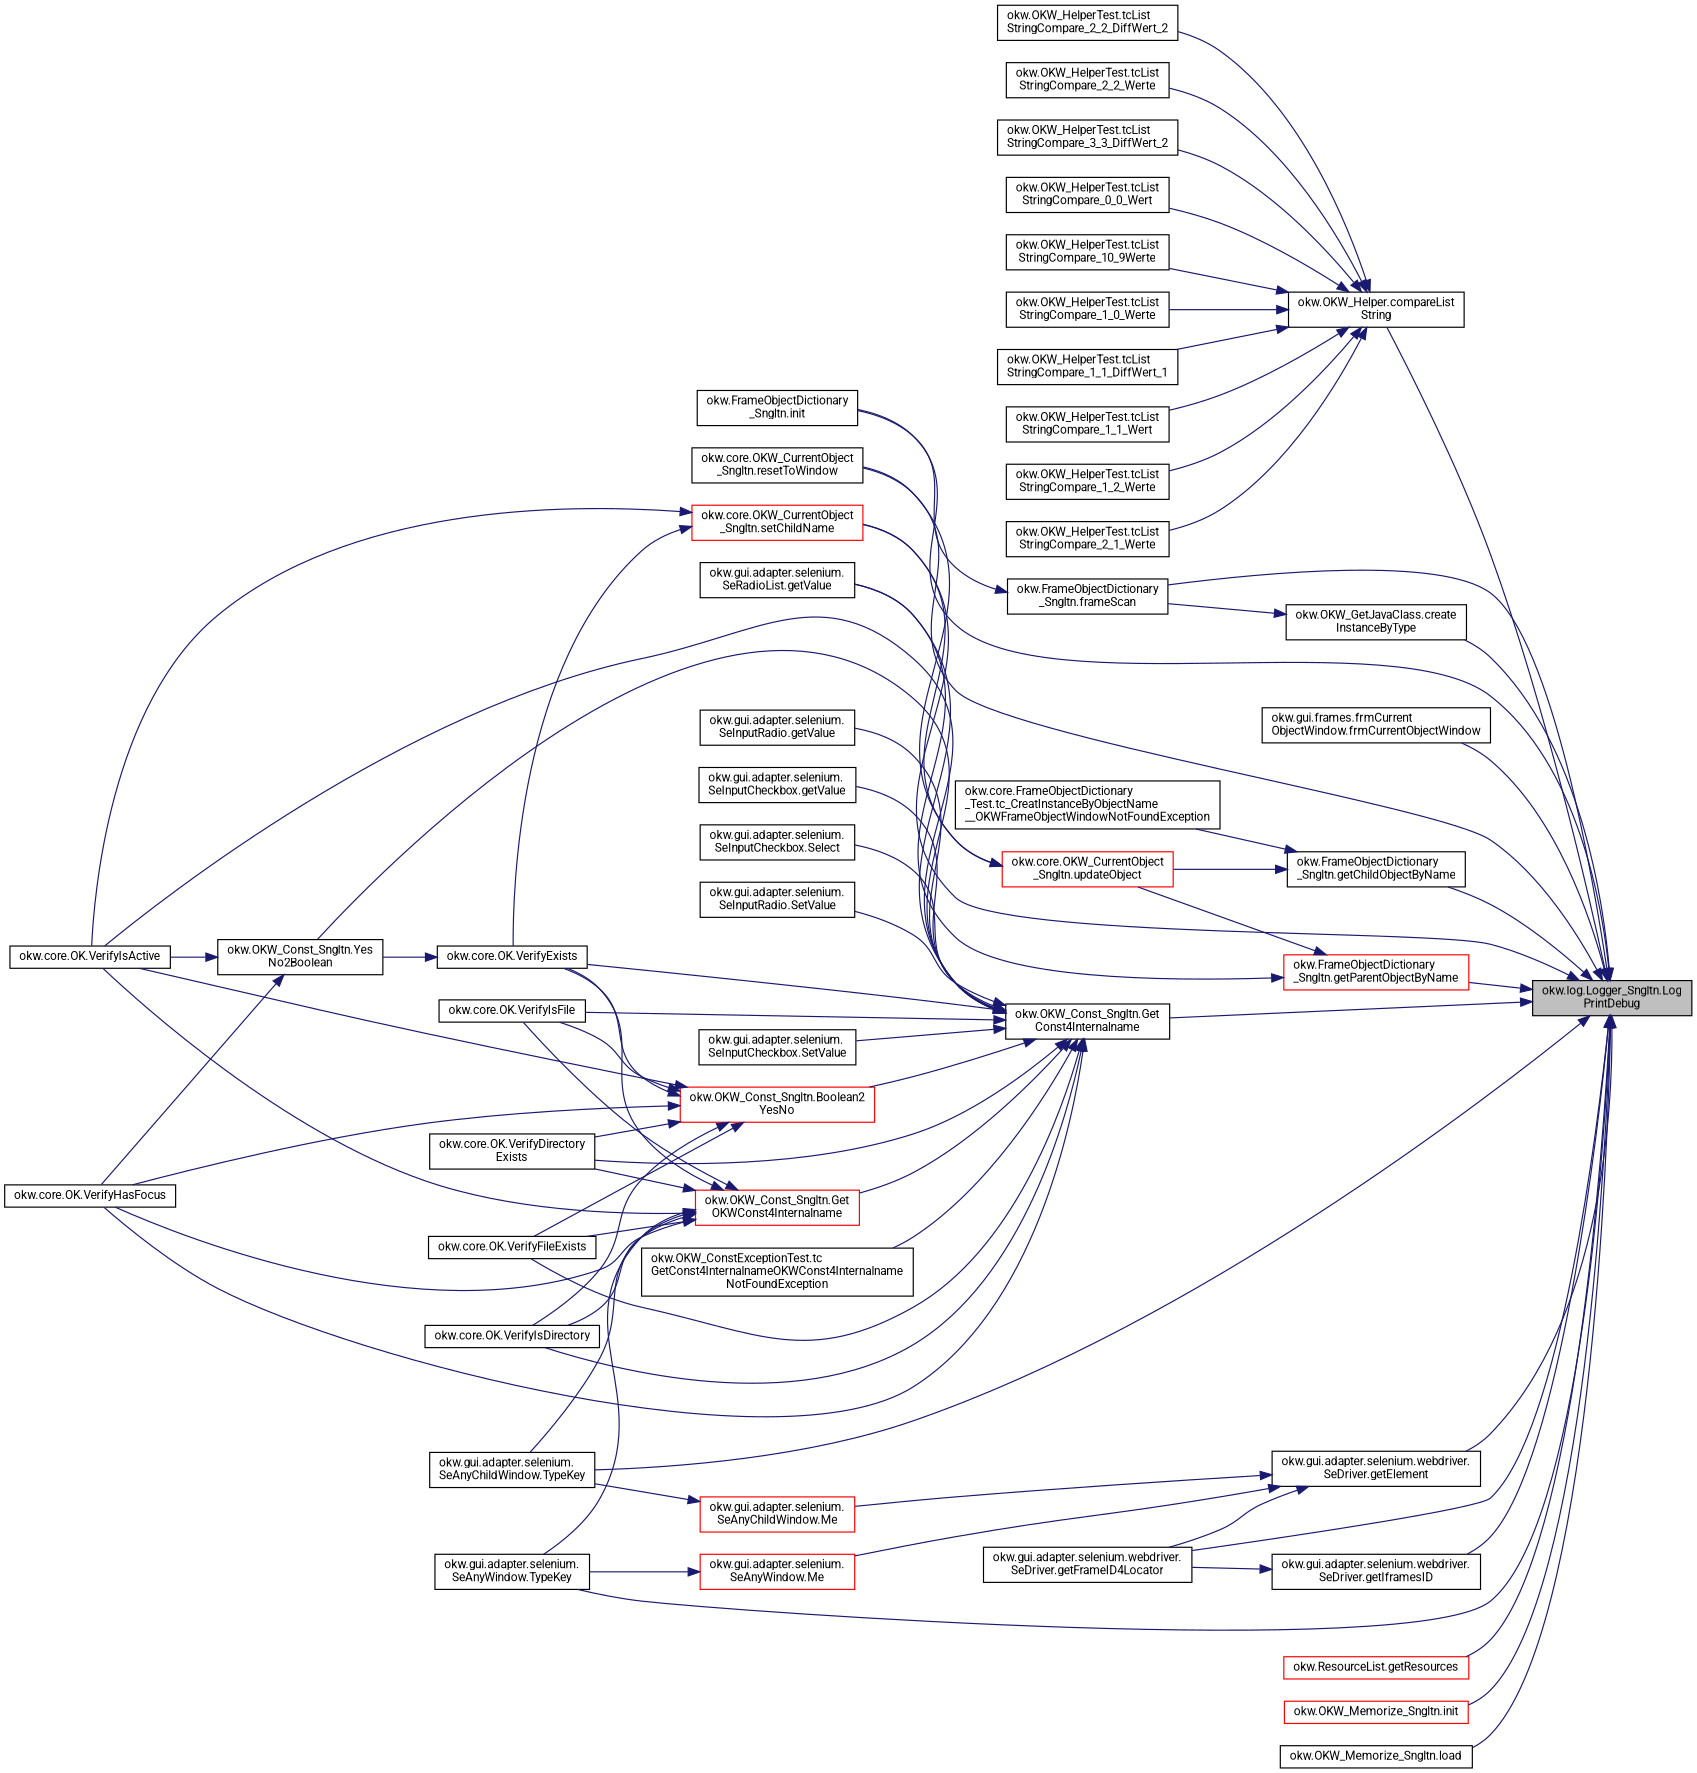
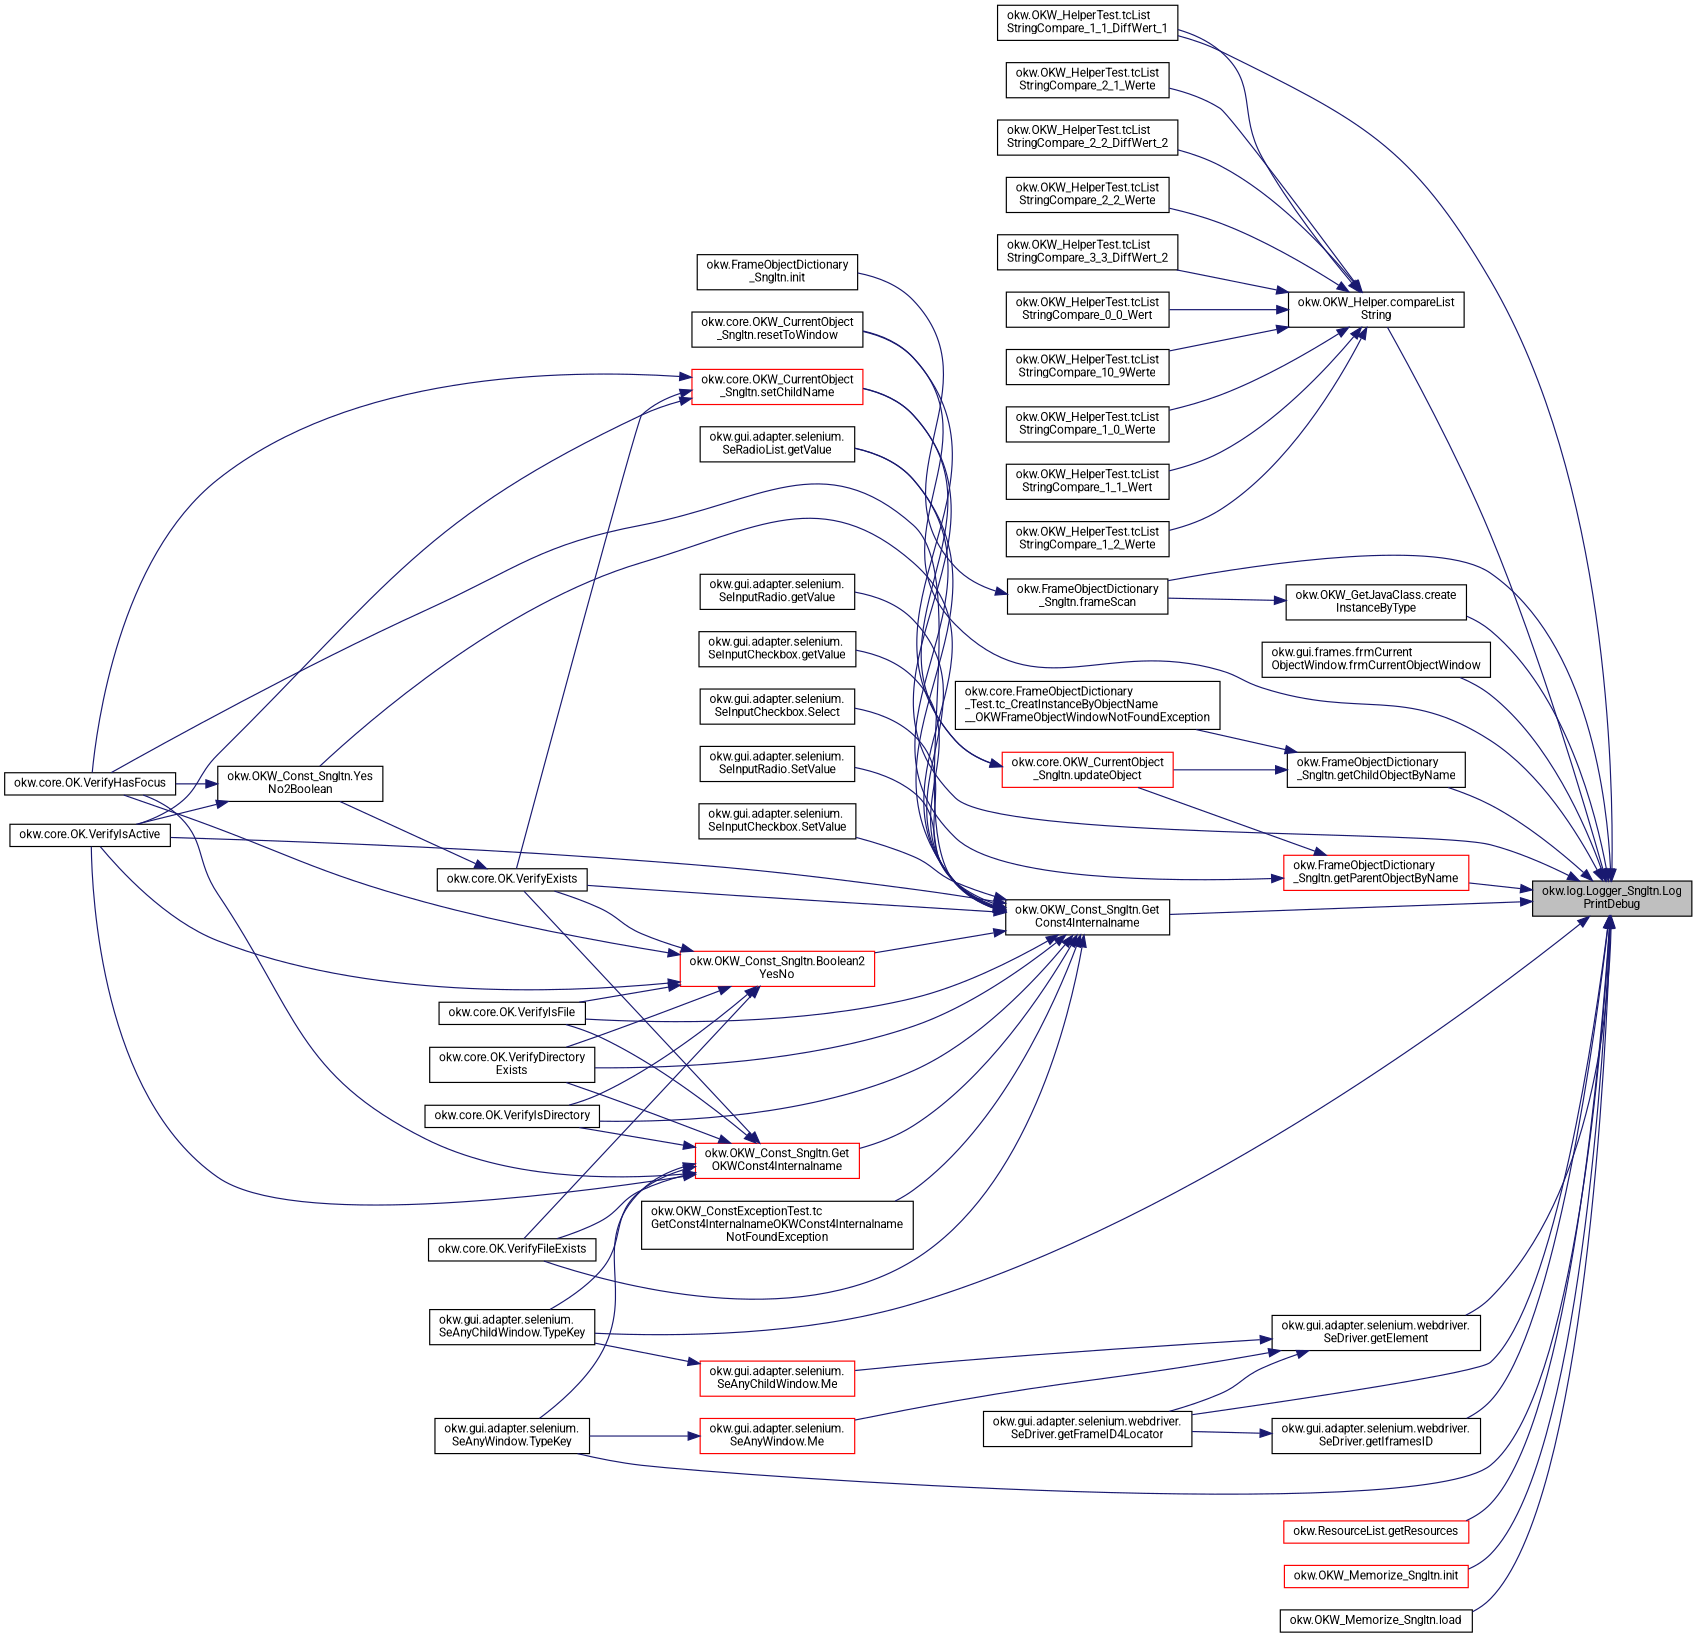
  digraph {
    fontname=Roboto
    rankdir=RL
    node [color=black fillcolor=white fontname=Roboto fontsize=10 shape=record style=filled]
    edge [color=midnightblue dir=back fontname=Roboto fontsize=10 labelfontname=Helvetica labelfontsize=10 style=solid]
    n1 [fillcolor=grey75 fontcolor=black height=0.2 label="okw.log.Logger_Sngltn.Log\lPrintDebug" width=0.4]
    n2 [height=0.2 label="okw.OKW_Helper.compareList\lString" width=0.4]
    n3 [height=0.2 label="okw.OKW_GetJavaClass.create\lInstanceByType" width=0.4]
    n4 [height=0.2 label="okw.FrameObjectDictionary\l_Sngltn.frameScan" width=0.4]
    n5 [height=0.2 label="okw.FrameObjectDictionary\l_Sngltn.init" width=0.4]
    n6 [height=0.2 label="okw.gui.frames.frmCurrent\lObjectWindow.frmCurrentObjectWindow" width=0.4]
    n7 [height=0.2 label="okw.FrameObjectDictionary\l_Sngltn.getChildObjectByName" width=0.4]
    n8 [height=0.2 label="okw.core.OKW_CurrentObject\l_Sngltn.resetToWindow" width=0.4]
    n9 [color=red height=0.2 label="okw.core.OKW_CurrentObject\l_Sngltn.setChildName" width=0.4]
    n10 [height=0.2 label="okw.OKW_Const_Sngltn.Get\lConst4Internalname" width=0.4]
    n11 [height=0.2 label="okw.gui.adapter.selenium.\lSeAnyChildWindow.TypeKey" width=0.4]
    n12 [height=0.2 label="okw.gui.adapter.selenium.\lSeAnyWindow.TypeKey" width=0.4]
    n13 [height=0.2 label="okw.gui.adapter.selenium.webdriver.\lSeDriver.getElement" width=0.4]
    n14 [height=0.2 label="okw.gui.adapter.selenium.webdriver.\lSeDriver.getFrameID4Locator" width=0.4]
    n15 [height=0.2 label="okw.gui.adapter.selenium.webdriver.\lSeDriver.getIframesID" width=0.4]
    n16 [color=red height=0.2 label="okw.FrameObjectDictionary\l_Sngltn.getParentObjectByName" width=0.4]
    n17 [color=red height=0.2 label="okw.ResourceList.getResources" width=0.4]
    n18 [color=red height=0.2 label="okw.OKW_Memorize_Sngltn.init" width=0.4]
    n19 [height=0.2 label="okw.OKW_Memorize_Sngltn.load" width=0.4]
    n20 [height=0.2 label="okw.OKW_HelperTest.tcList\lStringCompare_0_0_Wert" width=0.4]
    n21 [height=0.2 label="okw.OKW_HelperTest.tcList\lStringCompare_10_9Werte" width=0.4]
    n22 [height=0.2 label="okw.OKW_HelperTest.tcList\lStringCompare_1_0_Werte" width=0.4]
    n23 [height=0.2 label="okw.OKW_HelperTest.tcList\lStringCompare_1_1_DiffWert_1" width=0.4]
    n24 [height=0.2 label="okw.OKW_HelperTest.tcList\lStringCompare_1_1_Wert" width=0.4]
    n25 [height=0.2 label="okw.OKW_HelperTest.tcList\lStringCompare_1_2_Werte" width=0.4]
    n26 [height=0.2 label="okw.OKW_HelperTest.tcList\lStringCompare_2_1_Werte" width=0.4]
    n27 [height=0.2 label="okw.OKW_HelperTest.tcList\lStringCompare_2_2_DiffWert_2" width=0.4]
    n28 [height=0.2 label="okw.OKW_HelperTest.tcList\lStringCompare_2_2_Werte" width=0.4]
    n29 [height=0.2 label="okw.OKW_HelperTest.tcList\lStringCompare_3_3_DiffWert_2" width=0.4]
    n30 [height=0.2 label="okw.core.FrameObjectDictionary\l_Test.tc_CreatInstanceByObjectName\l__OKWFrameObjectWindowNotFoundException" width=0.4]
    n31 [color=red height=0.2 label="okw.core.OKW_CurrentObject\l_Sngltn.updateObject" width=0.4]
    n32 [height=0.2 label="okw.core.OK.VerifyExists" width=0.4]
    n33 [height=0.2 label="okw.core.OK.VerifyHasFocus" width=0.4]
    n34 [height=0.2 label="okw.core.OK.VerifyIsActive" width=0.4]
    n35 [color=red height=0.2 label="okw.OKW_Const_Sngltn.Boolean2\lYesNo" width=0.4]
    n36 [height=0.2 label="okw.core.OK.VerifyDirectory\lExists" width=0.4]
    n37 [height=0.2 label="okw.core.OK.VerifyFileExists" width=0.4]
    n38 [height=0.2 label="okw.core.OK.VerifyIsDirectory" width=0.4]
    n39 [height=0.2 label="okw.core.OK.VerifyIsFile" width=0.4]
    n40 [color=red height=0.2 label="okw.OKW_Const_Sngltn.Get\lOKWConst4Internalname" width=0.4]
    n41 [height=0.2 label="okw.gui.adapter.selenium.\lSeInputRadio.getValue" width=0.4]
    n42 [height=0.2 label="okw.gui.adapter.selenium.\lSeInputCheckbox.getValue" width=0.4]
    n43 [height=0.2 label="okw.gui.adapter.selenium.\lSeRadioList.getValue" width=0.4]
    n44 [height=0.2 label="okw.gui.adapter.selenium.\lSeInputCheckbox.Select" width=0.4]
    n45 [height=0.2 label="okw.gui.adapter.selenium.\lSeInputRadio.SetValue" width=0.4]
    n46 [height=0.2 label="okw.gui.adapter.selenium.\lSeInputCheckbox.SetValue" width=0.4]
    n47 [height=0.2 label="okw.OKW_ConstExceptionTest.tc\lGetConst4InternalnameOKWConst4Internalname\lNotFoundException" width=0.4]
    n48 [height=0.2 label="okw.OKW_Const_Sngltn.Yes\lNo2Boolean" width=0.4]
    n49 [color=red height=0.2 label="okw.gui.adapter.selenium.\lSeAnyChildWindow.Me" width=0.4]
    n50 [color=red height=0.2 label="okw.gui.adapter.selenium.\lSeAnyWindow.Me" width=0.4]
    n1 -> n2
    n1 -> n3
    n1 -> n4
-   n1 -> n5
+   n1 -> n23
    n1 -> n6
    n1 -> n7
    n1 -> n8
    n1 -> n9
    n1 -> n10
    n1 -> n11
    n1 -> n12
    n1 -> n13
    n1 -> n14
    n1 -> n15
    n1 -> n16
    n1 -> n17
    n1 -> n18
    n1 -> n19
    n2 -> n20
    n2 -> n21
    n2 -> n22
    n2 -> n23
    n2 -> n24
    n2 -> n25
    n2 -> n26
    n2 -> n27
    n2 -> n28
    n2 -> n29
    n3 -> n4
    n4 -> n5
    n7 -> n30
    n7 -> n31
    n9 -> n32
+   n9 -> n33
    n9 -> n34
    n10 -> n32
    n10 -> n33
    n10 -> n34
    n10 -> n35
    n10 -> n36
    n10 -> n37
    n10 -> n38
    n10 -> n39
    n10 -> n40
    n10 -> n41
    n10 -> n42
    n10 -> n43
    n10 -> n44
    n10 -> n45
    n10 -> n46
    n10 -> n47
    n10 -> n48
    n13 -> n14
    n13 -> n49
    n13 -> n50
    n15 -> n14
    n16 -> n31
    n16 -> n43
    n31 -> n8
    n31 -> n9
    n32 -> n48
    n35 -> n32
    n35 -> n33
    n35 -> n34
    n35 -> n36
    n35 -> n37
    n35 -> n38
    n35 -> n39
    n40 -> n11
    n40 -> n12
    n40 -> n32
    n40 -> n33
    n40 -> n34
    n40 -> n36
    n40 -> n37
    n40 -> n38
    n40 -> n39
    n48 -> n33
    n48 -> n34
    n49 -> n11
    n50 -> n12
  }
